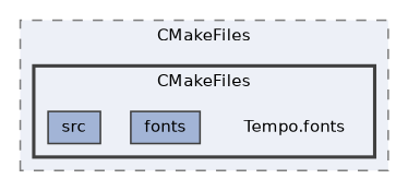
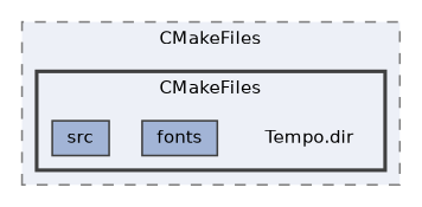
  digraph {
    compound=true
    node [fontname=Helvetica fontsize=10 shape=box color=grey25 fillcolor="#a2b4d6" style=filled]
-   n1 [height=0.2 label="Tempo.fonts" shape=plaintext width=0.4 color="" fillcolor="" style=""]
+   n1 [height=0.2 label="Tempo.dir" shape=plaintext width=0.4 color="" fillcolor="" style=""]
    n2 [height=0.2 label=fonts width=0.4]
    n3 [height=0.2 label=src width=0.4]
    subgraph cluster_1 {
      bgcolor="#edf0f7"
      fontname=Helvetica
      fontsize=10
      label=CMakeFiles
      pencolor=grey50
      style="filled,dashed"
      subgraph cluster_2 {
        bgcolor="#edf0f7"
        fontname=Helvetica
        fontsize=10
        pencolor=grey25
        style="filled,bold"
        n1
        n2
        n3
      }
    }
  }
